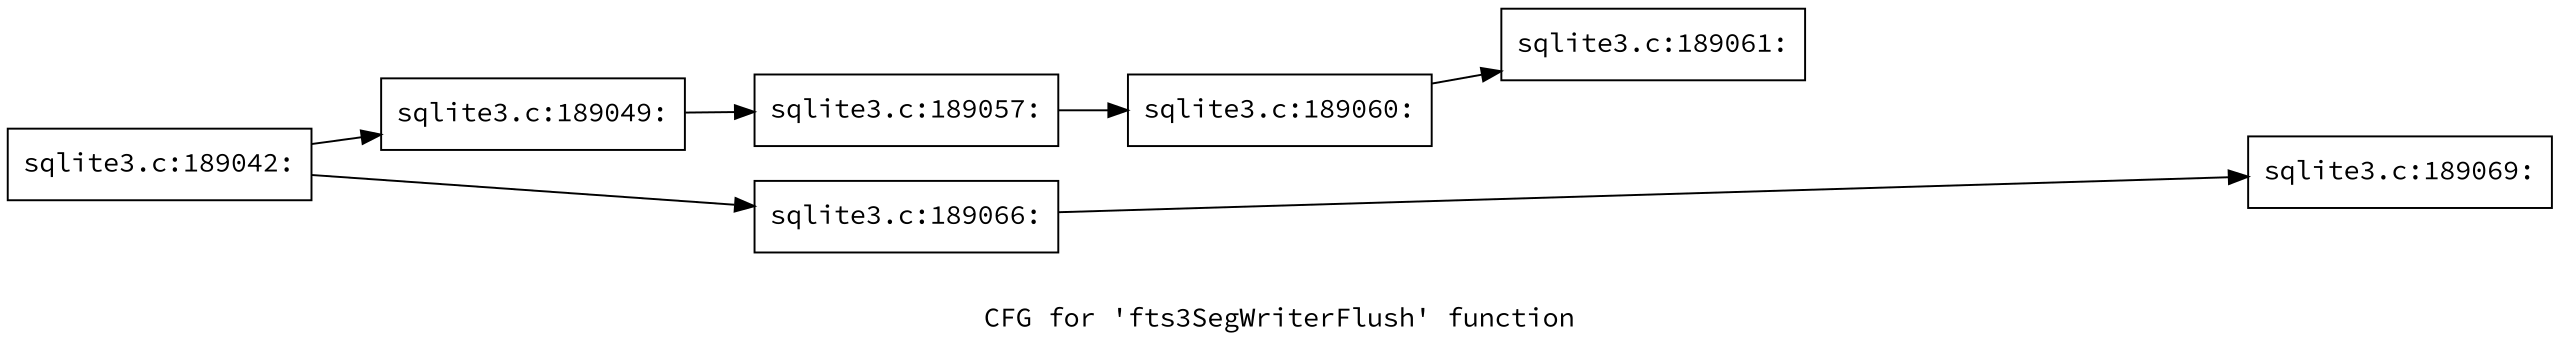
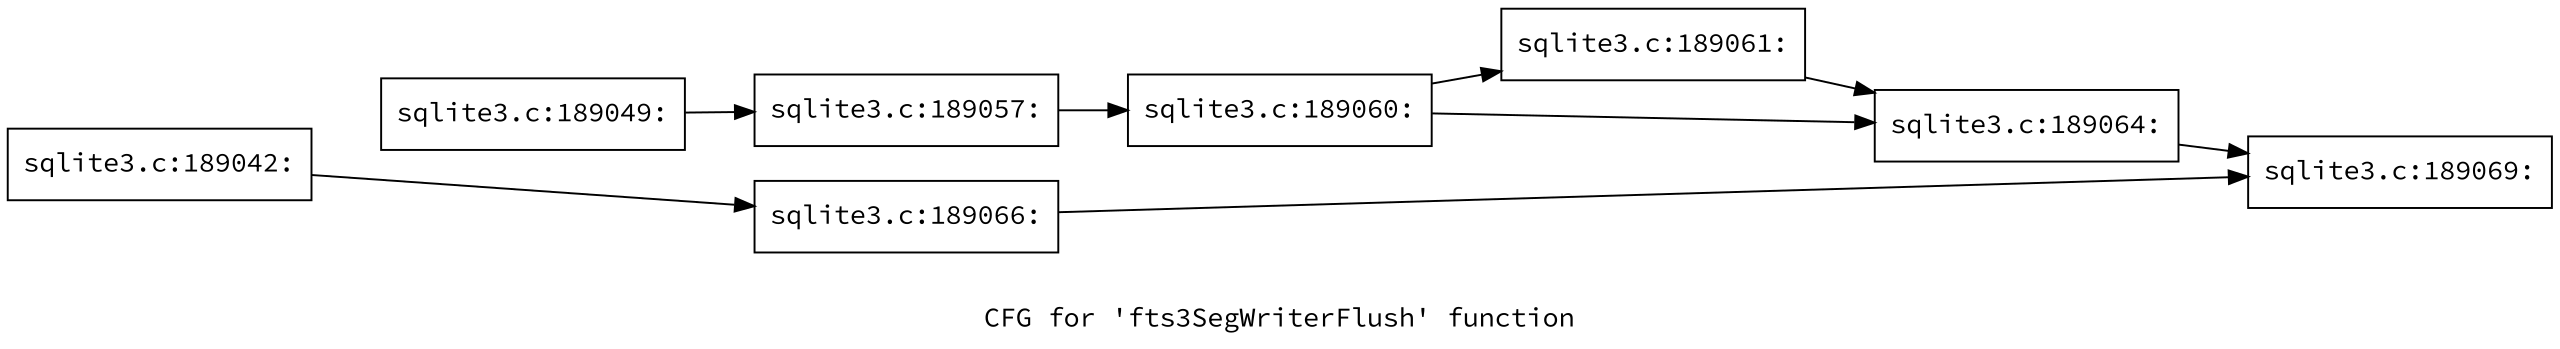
  digraph {
    fontname="Source Code Pro"
    label="CFG for 'fts3SegWriterFlush' function"
    rankdir=LR
    node [fontname="Source Code Pro" shape=record]
    edge [fontname="Source Code Pro"]
    n1 [label="{sqlite3.c:189042:}"]
    n2 [label="{sqlite3.c:189049:}"]
    n3 [label="{sqlite3.c:189066:}"]
    n4 [label="{sqlite3.c:189057:}"]
    n5 [label="{sqlite3.c:189069:}"]
    n6 [label="{sqlite3.c:189060:}"]
    n7 [label="{sqlite3.c:189061:}"]
-   n1 -> n2
+   n8 [label="{sqlite3.c:189064:}"]
    n1 -> n3
    n2 -> n4
    n3 -> n5
    n4 -> n6
    n6 -> n7
+   n6 -> n8
+   n7 -> n8
+   n8 -> n5
  }
